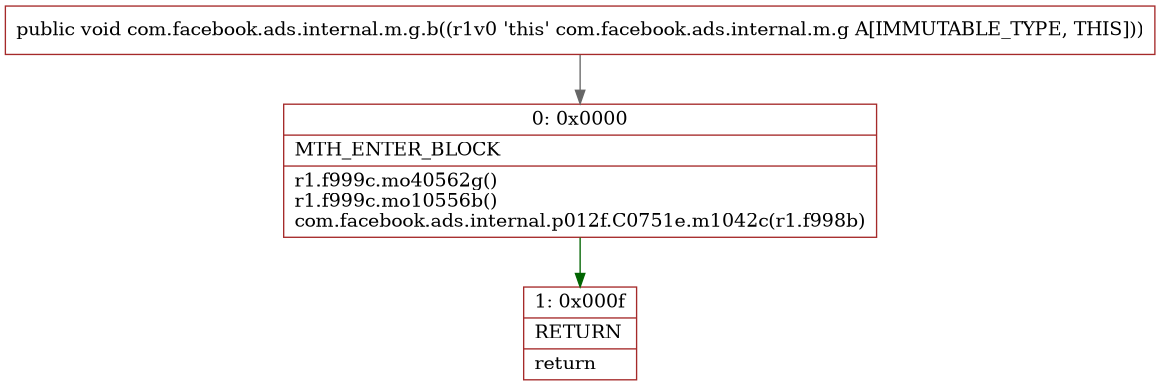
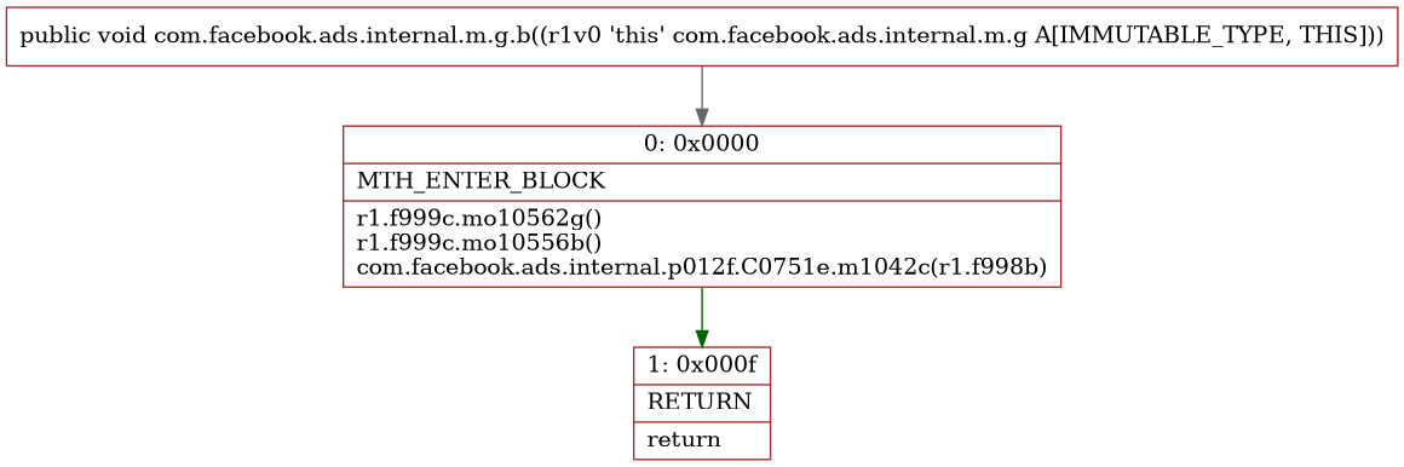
  digraph {
    node [shape=record color=brown]
-   n1 [label="{0\:\ 0x0000|MTH_ENTER_BLOCK\l|r1.f999c.mo40562g()\lr1.f999c.mo10556b()\lcom.facebook.ads.internal.p012f.C0751e.m1042c(r1.f998b)\l}"]
+   n1 [label="{0\:\ 0x0000|MTH_ENTER_BLOCK\l|r1.f999c.mo10562g()\lr1.f999c.mo10556b()\lcom.facebook.ads.internal.p012f.C0751e.m1042c(r1.f998b)\l}"]
    n2 [label="{1\:\ 0x000f|RETURN\l|return\l}"]
    n3 [label="{public void com.facebook.ads.internal.m.g.b((r1v0 'this' com.facebook.ads.internal.m.g A[IMMUTABLE_TYPE, THIS])) }"]
    n1 -> n2 [color=darkgreen]
    n3 -> n1 [color=gray40]
  }
